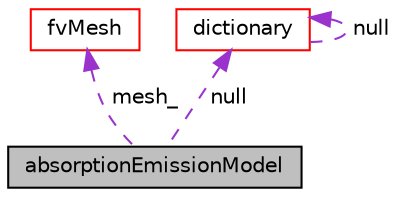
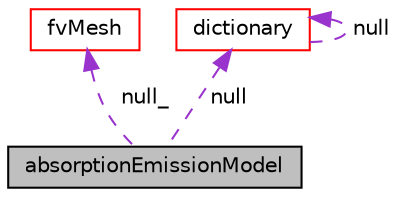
  digraph {
    node [color=red fontname=Helvetica fontsize=10 shape=record]
    edge [color=darkorchid3 dir=back fontname=Helvetica fontsize=10 labelfontname=Helvetica labelfontsize=10 style=dashed]
    n1 [color=black fillcolor=grey75 fontcolor=black height=0.2 label=absorptionEmissionModel style=filled width=0.4]
    n2 [height=0.2 label=fvMesh width=0.4]
    n3 [height=0.2 label=dictionary width=0.4]
-   n2 -> n1 [label=" mesh_"]
+   n2 -> n1 [label=" null_"]
    n3 -> n1 [label=" null"]
    n3 -> n3 [label=" null"]
  }
